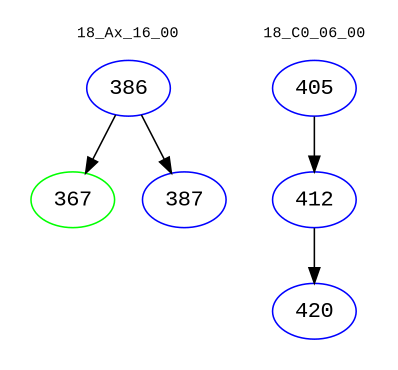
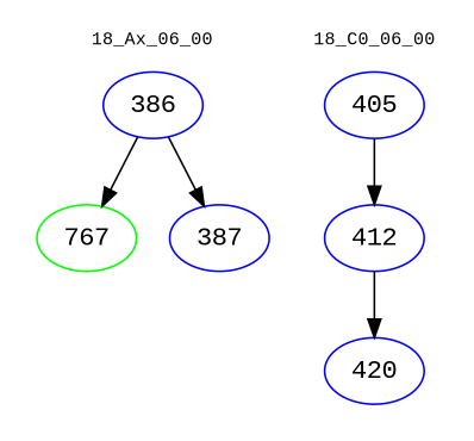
  digraph {
    fontname="Liberation Mono"
    node [color=blue fontname="Liberation Mono"]
    edge [color=black fontname="Liberation Mono"]
    n1 [label=386]
-   n2 [color=green label=367]
+   n2 [color=green label=767]
    n3 [label=387]
    n4 [label=412]
    n5 [label=405]
    n6 [label=420]
    subgraph cluster_1 {
      color=white
      fontsize=10
-     label="18_Ax_16_00"
+     label="18_Ax_06_00"
      n1
      n2
      n3
    }
    subgraph cluster_2 {
      color=white
      fontsize=10
      label="18_C0_06_00"
      n4
      n5
      n6
    }
    n1 -> n2
    n1 -> n3
    n4 -> n6
    n5 -> n4
  }
